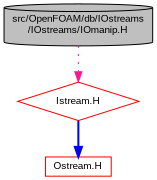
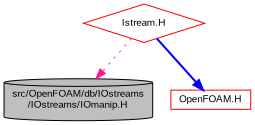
  digraph {
    fontname="Liberation Sans"
    node [color=red fontname="Liberation Sans" fontsize=10]
    edge [fontname="Liberation Sans" fontsize=10 labelfontname=Helvetica labelfontsize=10]
    n1 [color=black fillcolor=grey75 fontcolor=black height=0.2 label="src/OpenFOAM/db/IOstreams\l/IOstreams/IOmanip.H" shape=cylinder style=filled width=0.4]
    n2 [height=0.2 label="Istream.H" shape=diamond width=0.4]
-   n3 [height=0.2 label="Ostream.H" shape=box width=0.4]
-   n1 -> n2 [color=deeppink style=dotted]
+   n3 [height=0.2 label="OpenFOAM.H" shape=box width=0.4]
+   n2 -> n1 [color=deeppink style=dotted]
    n2 -> n3 [color=blue style=bold]
  }
